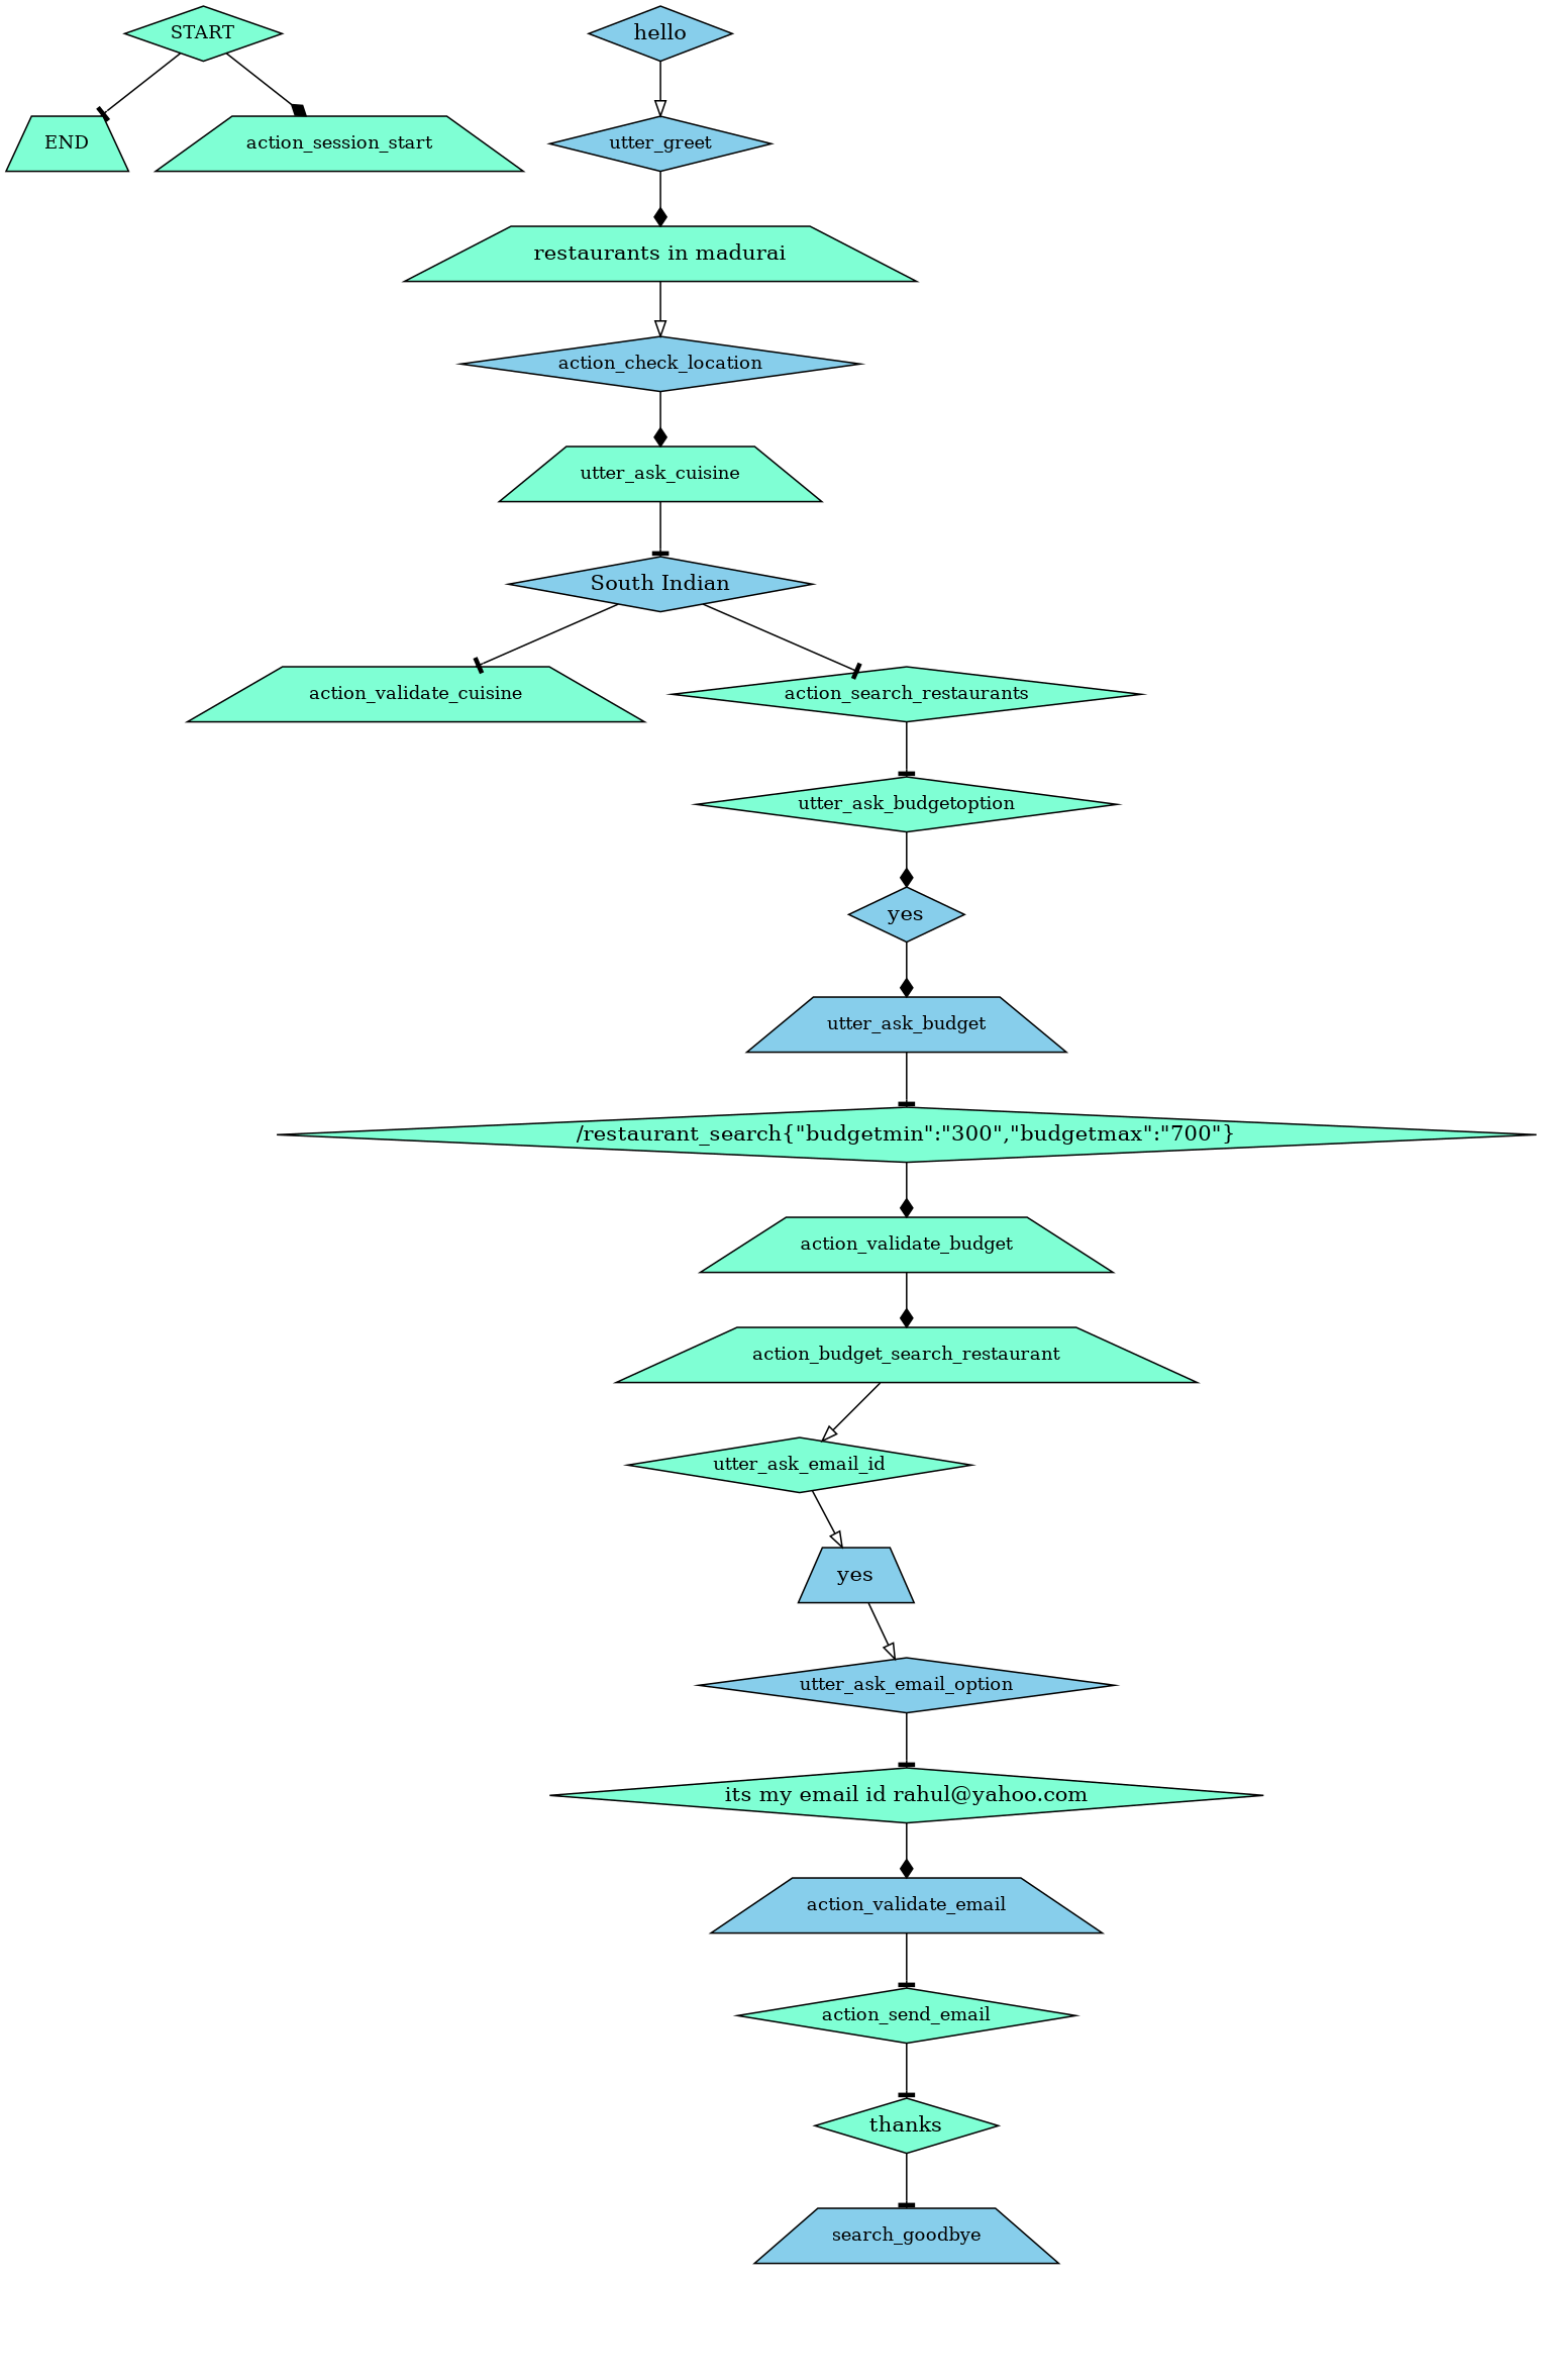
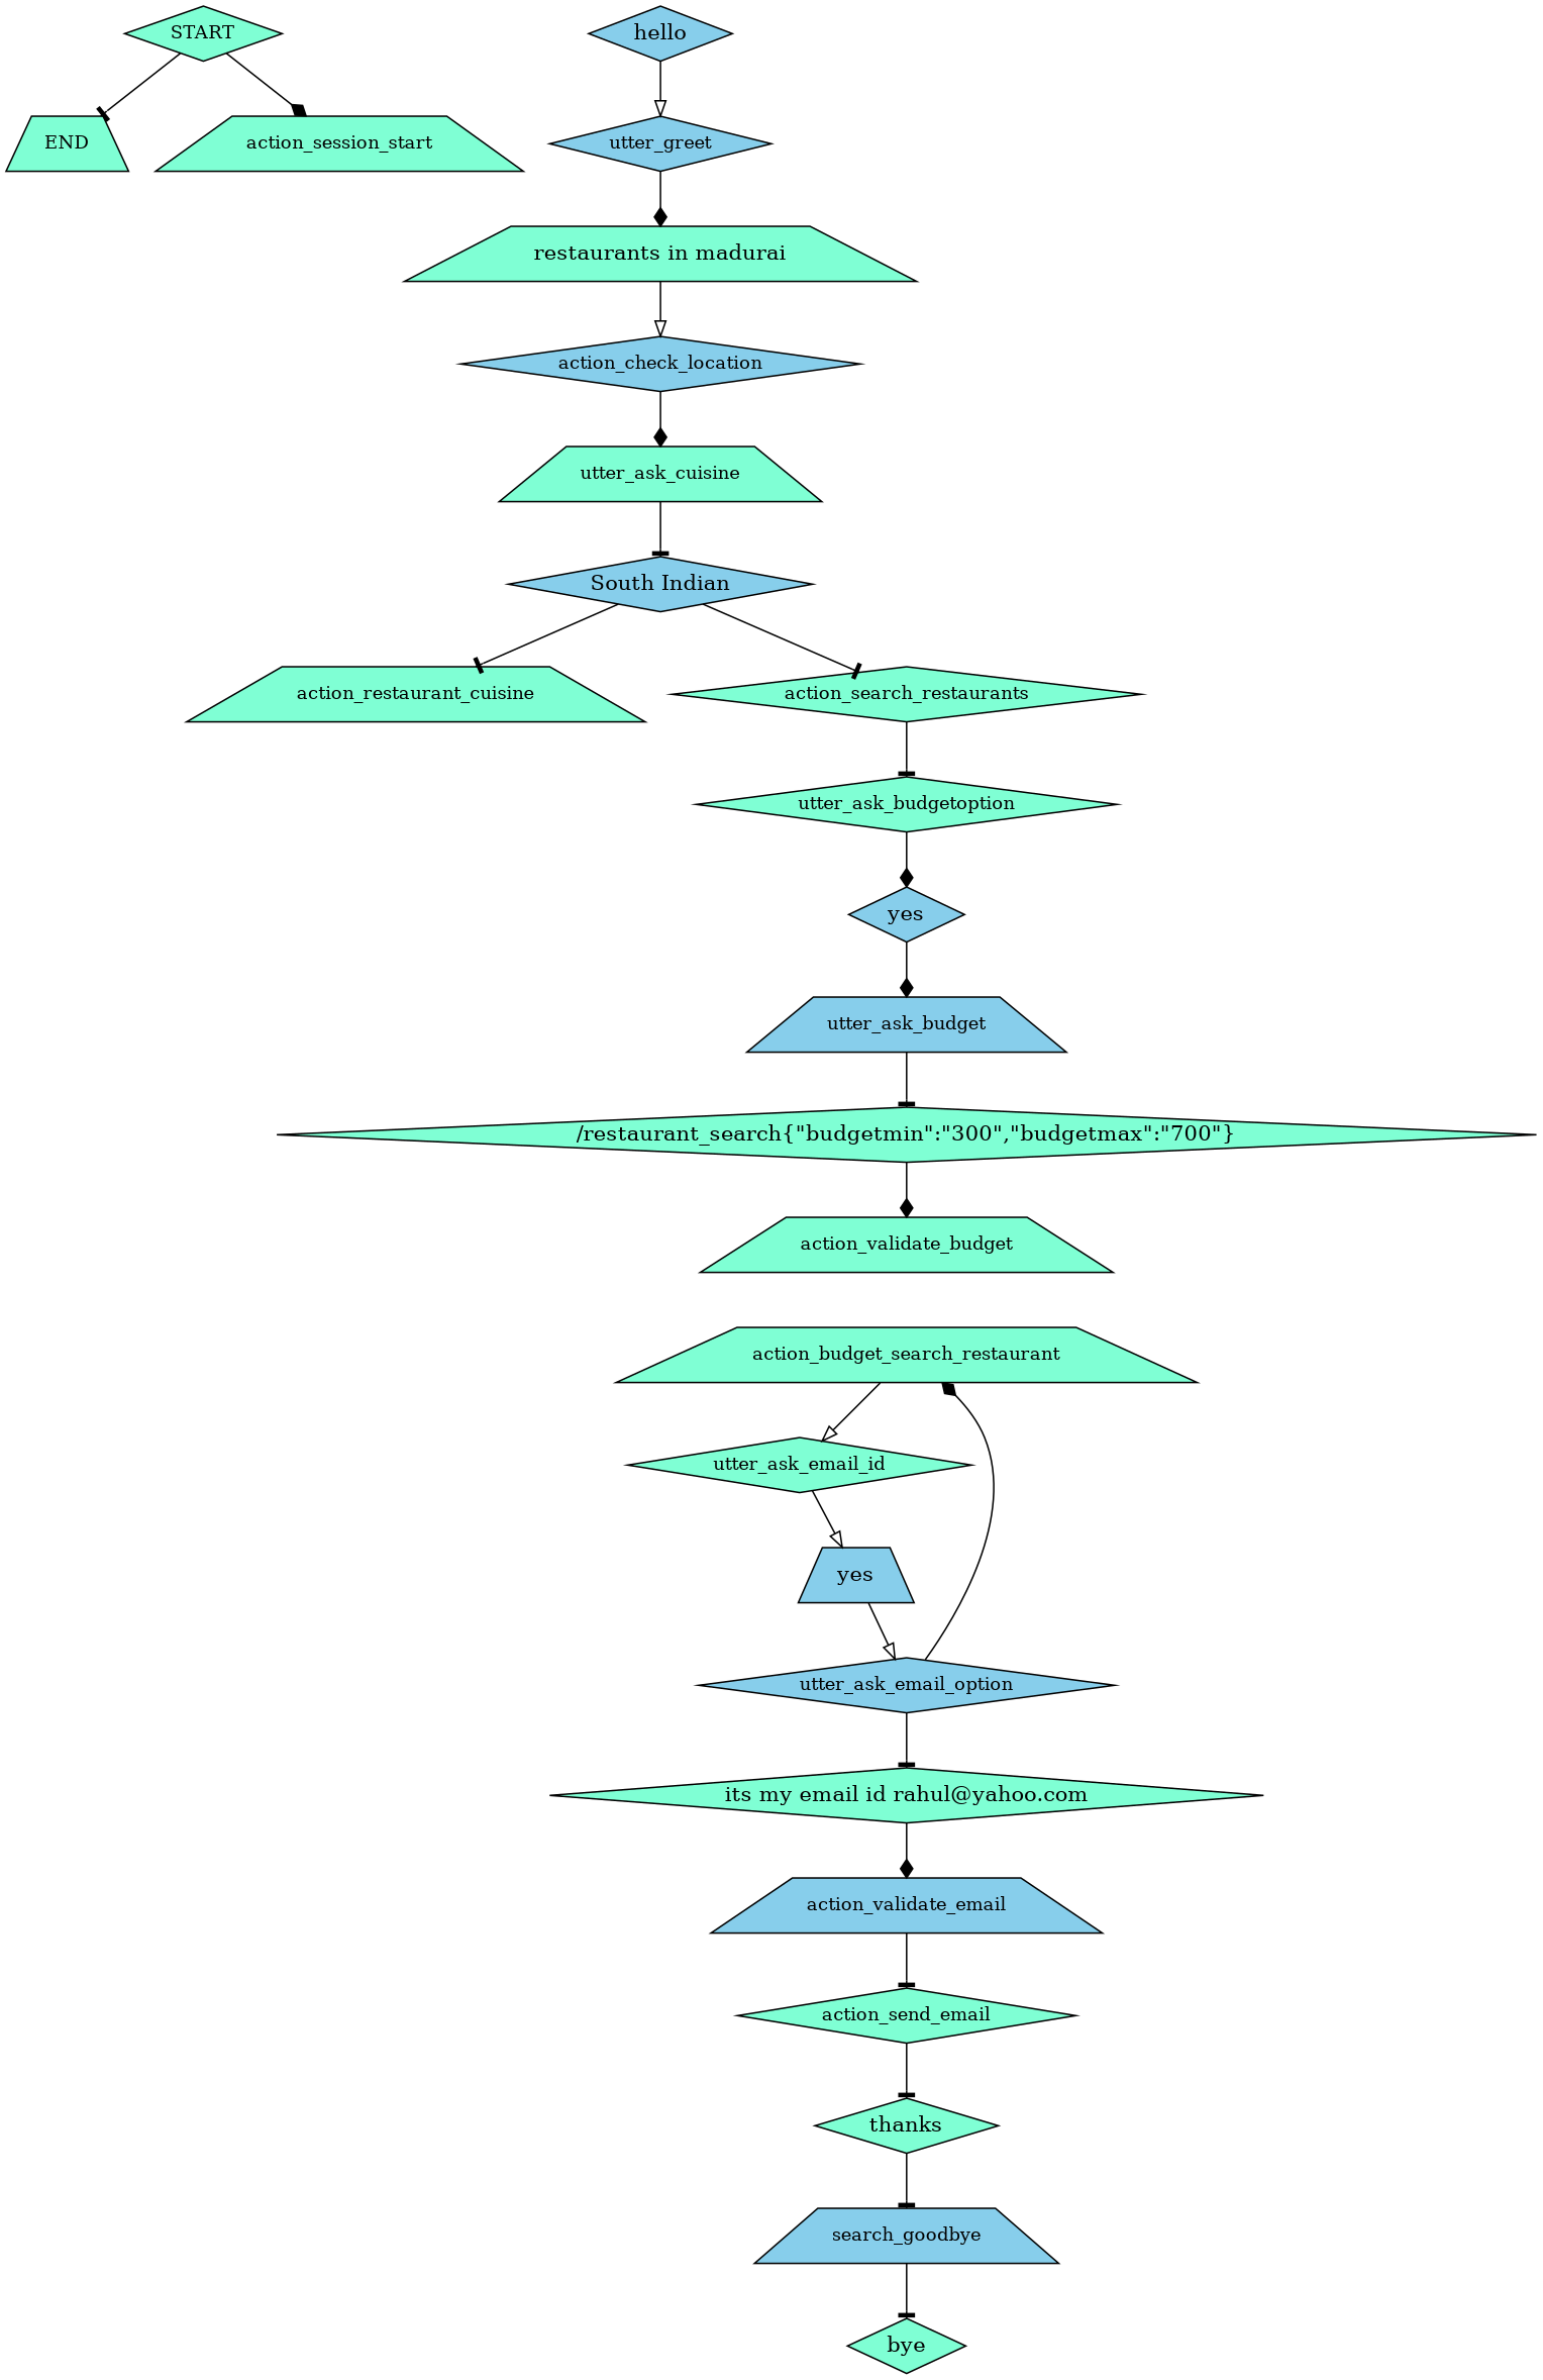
  digraph {
    node [fillcolor=aquamarine fontsize=12 shape=diamond style=filled]
    edge [arrowhead=tee]
    n1 [label=START]
    n2 [label=END shape=trapezium]
    n3 [label=action_session_start shape=trapezium]
    n4 [fillcolor=skyblue label=hello fontsize=""]
    n5 [fillcolor=skyblue label=utter_greet]
    n6 [label="restaurants in madurai" shape=trapezium fontsize=""]
    n7 [fillcolor=skyblue label=action_check_location]
    n8 [label=utter_ask_cuisine shape=trapezium]
    n9 [fillcolor=skyblue label="South Indian" fontsize=""]
-   n10 [label=action_validate_cuisine shape=trapezium]
+   n10 [label=action_restaurant_cuisine shape=trapezium]
    n11 [label=action_search_restaurants]
    n12 [label=utter_ask_budgetoption]
    n13 [fillcolor=skyblue label=yes fontsize=""]
    n14 [fillcolor=skyblue label=utter_ask_budget shape=trapezium]
    n15 [label="/restaurant_search{\"budgetmin\":\"300\",\"budgetmax\":\"700\"}" fontsize=""]
    n16 [label=action_validate_budget shape=trapezium]
    n17 [label=action_budget_search_restaurant shape=trapezium]
    n18 [label=utter_ask_email_id]
    n19 [fillcolor=skyblue label=yes shape=trapezium fontsize=""]
    n20 [fillcolor=skyblue label=utter_ask_email_option]
    n21 [label="its my email id rahul@yahoo.com" fontsize=""]
    n22 [fillcolor=skyblue label=action_validate_email shape=trapezium]
    n23 [label=action_send_email]
    n24 [label=thanks fontsize=""]
    n25 [fillcolor=skyblue label=search_goodbye shape=trapezium]
+   n26 [label=bye fontsize=""]
    n1 -> n2
    n1 -> n3 [arrowhead=diamond]
    n4 -> n5 [arrowhead=onormal]
    n5 -> n6 [arrowhead=diamond]
    n6 -> n7 [arrowhead=onormal]
    n7 -> n8 [arrowhead=diamond]
    n8 -> n9
    n9 -> n10
    n9 -> n11
    n11 -> n12
    n12 -> n13 [arrowhead=diamond]
    n13 -> n14 [arrowhead=diamond]
    n14 -> n15
    n15 -> n16 [arrowhead=diamond]
-   n16 -> n17 [arrowhead=diamond]
+   n20 -> n17 [arrowhead=diamond]
    n17 -> n18 [arrowhead=onormal]
    n18 -> n19 [arrowhead=onormal]
    n19 -> n20 [arrowhead=onormal]
    n20 -> n21
    n21 -> n22 [arrowhead=diamond]
    n22 -> n23
    n23 -> n24
    n24 -> n25
+   n25 -> n26
  }
